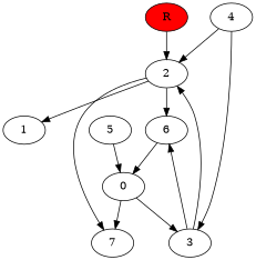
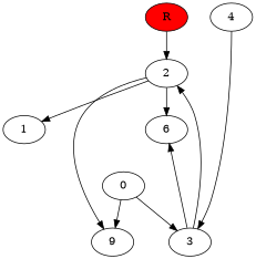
  digraph {
    2
    1
    6
-   9 [label=7]
+   9
    n5 [label=0]
-   5
    3
    4
    R [fillcolor="#ff0000" style=filled]
    2 -> 1
    2 -> 6
    2 -> 9
-   6 -> n5
    n5 -> 9
    n5 -> 3
-   5 -> n5
    3 -> 2
    3 -> 6
-   4 -> 2
    4 -> 3
    R -> 2
  }
